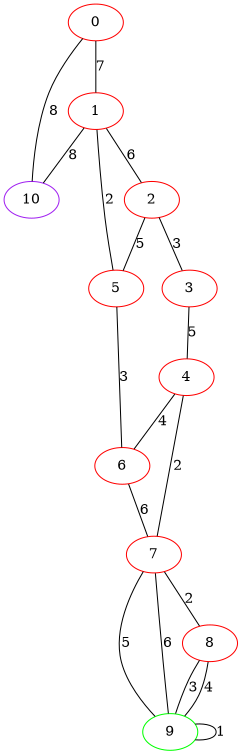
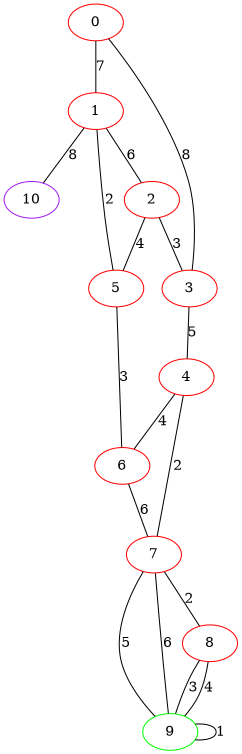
  graph {
    node [color=red weight=1]
    0
    1
    10 [color=purple weight=4]
    2
    5
    3
    6
    4
    7
    8
    9 [color=green weight=2]
    0 -- 1 [label=7]
-   0 -- 10 [label=8]
+   0 -- 3 [label=8]
    1 -- 10 [label=8]
    1 -- 2 [label=6]
    1 -- 5 [label=2]
-   2 -- 5 [label=5]
+   2 -- 5 [label=4]
    2 -- 3 [label=3]
    5 -- 6 [label=3]
    3 -- 4 [label=5]
    6 -- 7 [label=6]
    4 -- 6 [label=4]
    4 -- 7 [label=2]
    7 -- 8 [label=2]
    7 -- 9 [label=5]
    7 -- 9 [label=6]
    8 -- 9 [label=3]
    8 -- 9 [label=4]
    9 -- 9 [label=1]
  }
